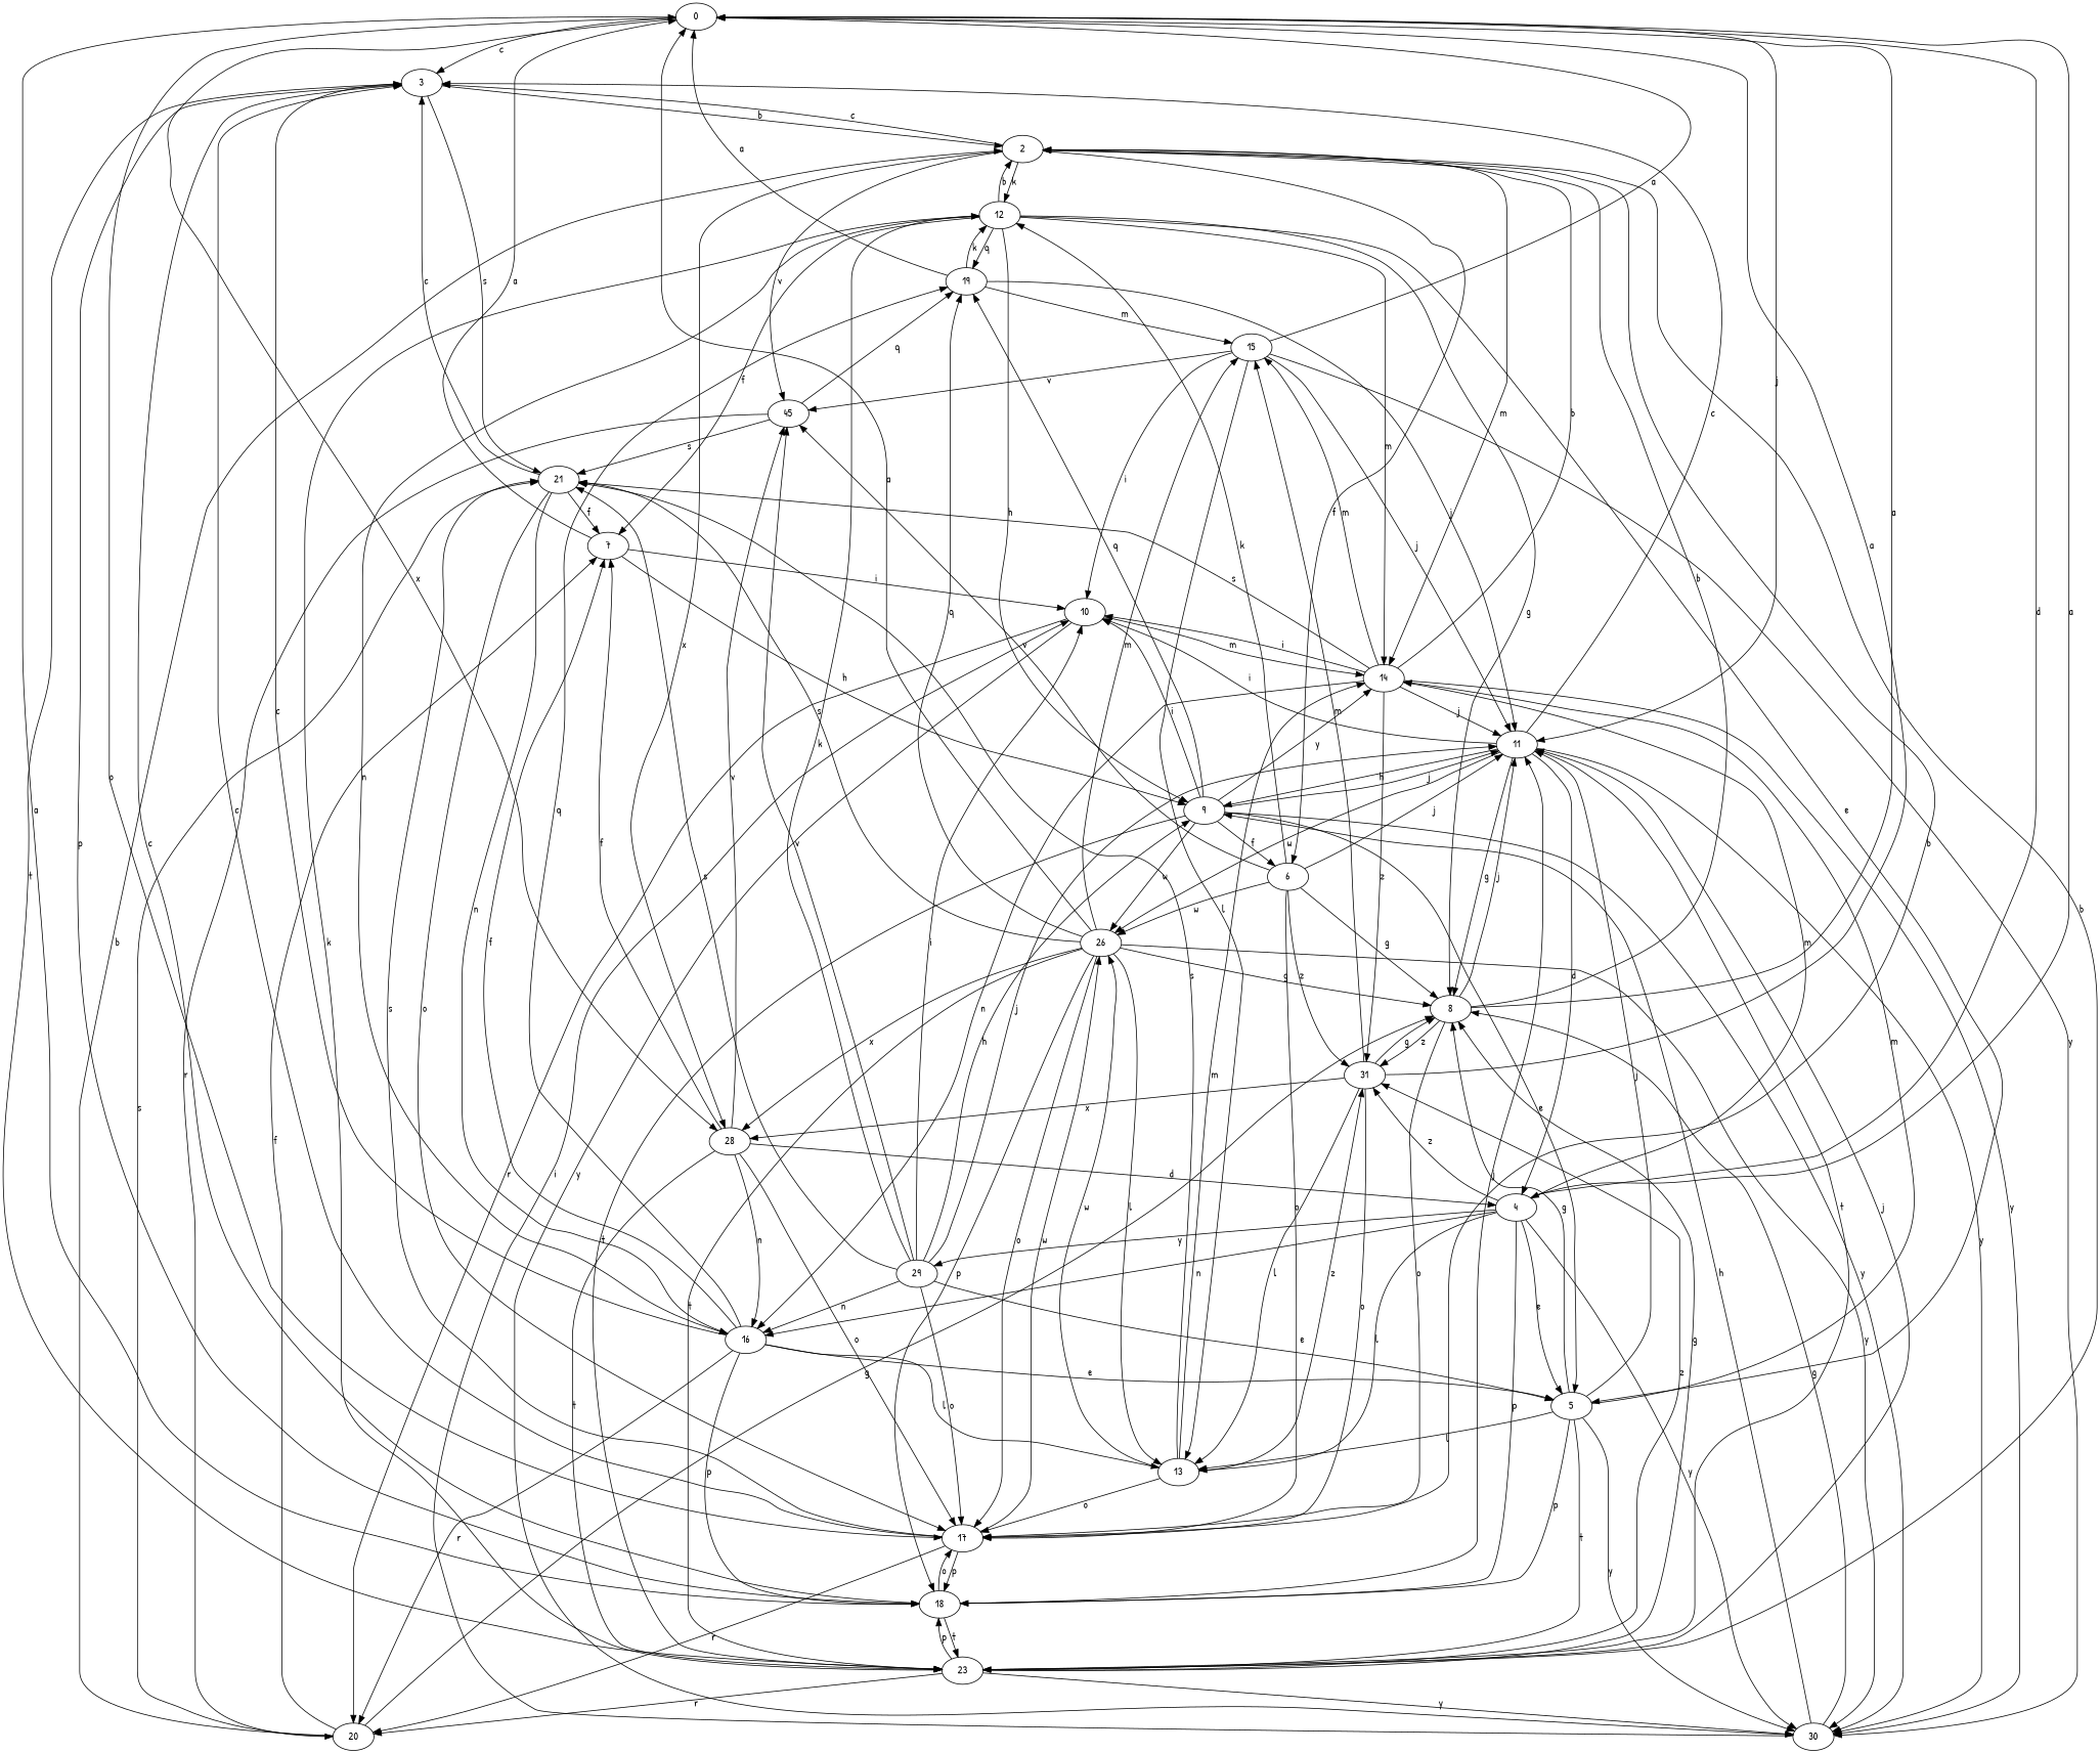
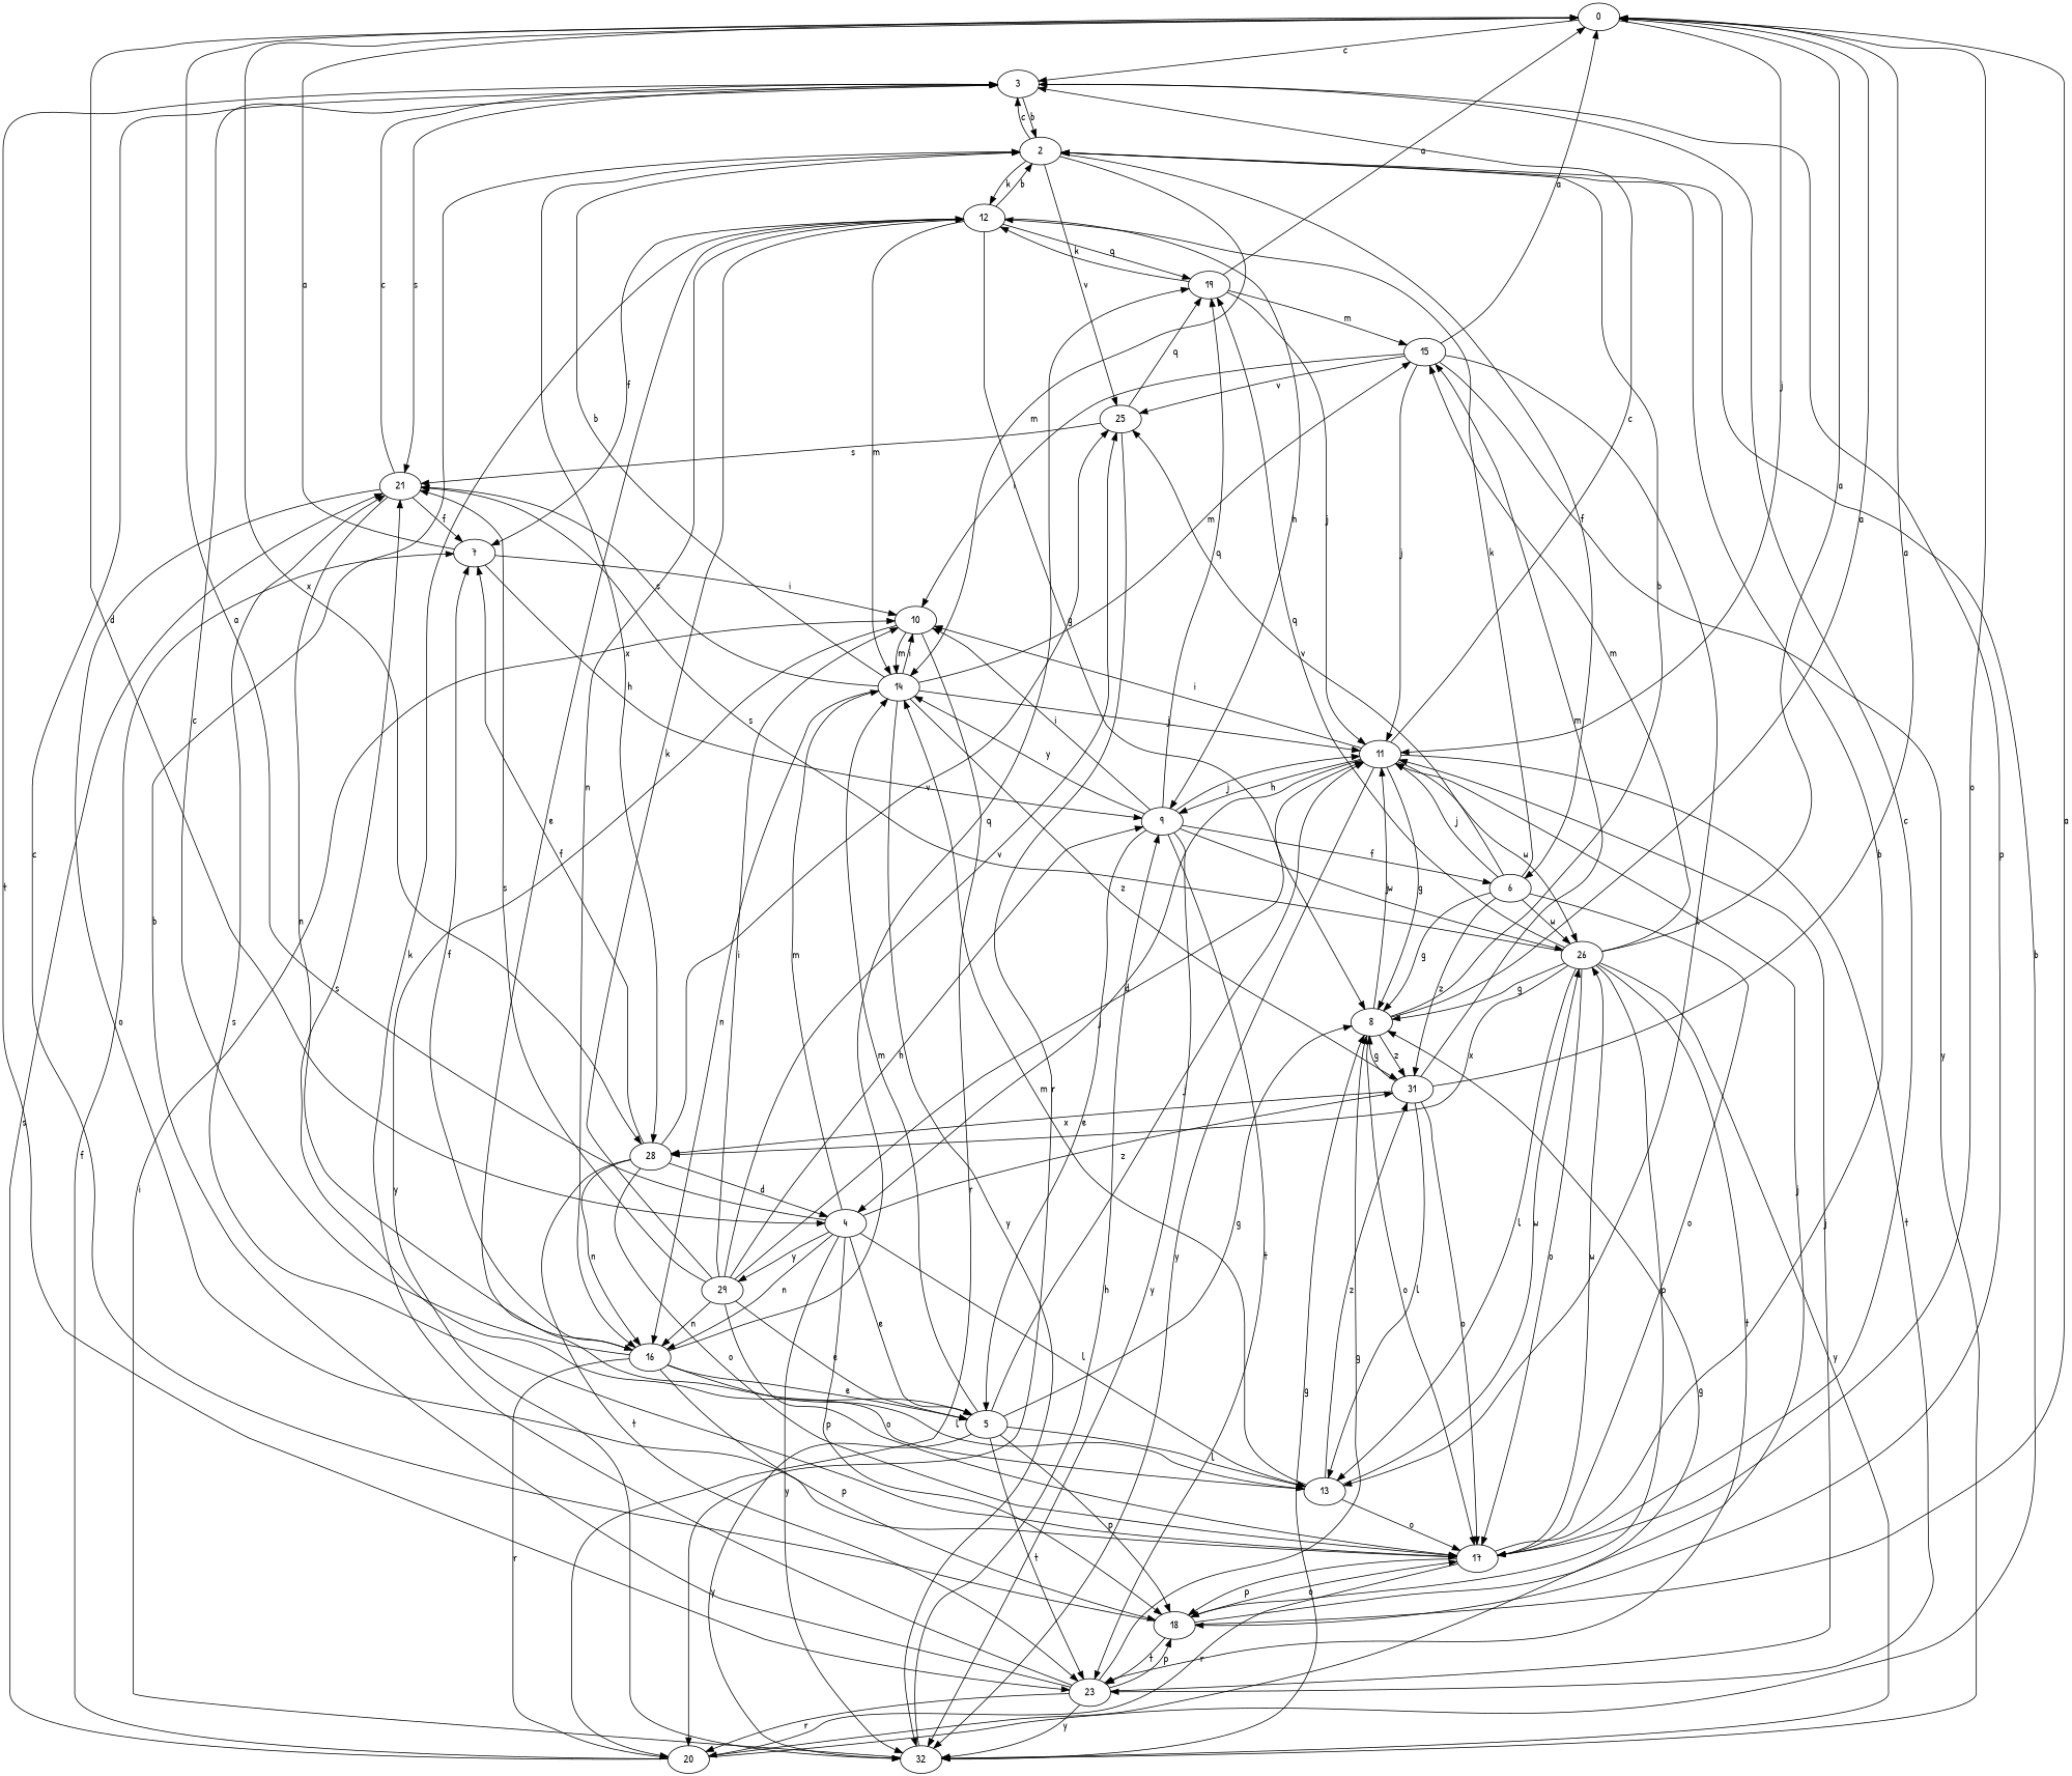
  strict digraph {
    fontname="Patrick Hand"
    node [fontname="Patrick Hand"]
    edge [fontname="Patrick Hand"]
    0
    3
    4
    11
    17
    28
    2
    18
    21
    23
    14
    5
    13
    16
    29
-   30
+   30 [label=32]
    31
    8
    26
    9
    10
    20
-   25 [label=45]
+   25
    7
    6
    12
    19
    15
    0 -> 3 [label=c]
    0 -> 4 [label=d]
    0 -> 11 [label=j]
    0 -> 17 [label=o]
    0 -> 28 [label=x]
    3 -> 2 [label=b]
    3 -> 18 [label=p]
    3 -> 21 [label=s]
    3 -> 23 [label=t]
    4 -> 0 [label=a]
    4 -> 18 [label=p]
    4 -> 14 [label=m]
    4 -> 5 [label=e]
    4 -> 13 [label=l]
    4 -> 16 [label=n]
    4 -> 29 [label=y]
    4 -> 30 [label=y]
    4 -> 31 [label=z]
    11 -> 3 [label=c]
    11 -> 4 [label=d]
    11 -> 23 [label=t]
    11 -> 30 [label=y]
    11 -> 8 [label=g]
    11 -> 26 [label=w]
    11 -> 9 [label=h]
    11 -> 10 [label=i]
    17 -> 3 [label=c]
    17 -> 2 [label=b]
    17 -> 18 [label=p]
    17 -> 21 [label=s]
    17 -> 26 [label=w]
    17 -> 20 [label=r]
    28 -> 4 [label=d]
    28 -> 17 [label=o]
    28 -> 23 [label=t]
    28 -> 16 [label=n]
    28 -> 25 [label=v]
    28 -> 7 [label=f]
    2 -> 3 [label=c]
    2 -> 28 [label=x]
    2 -> 14 [label=m]
    2 -> 25 [label=v]
    2 -> 6 [label=f]
    2 -> 12 [label=k]
    18 -> 0 [label=a]
    18 -> 3 [label=c]
    18 -> 11 [label=j]
    18 -> 17 [label=o]
    18 -> 23 [label=t]
    21 -> 3 [label=c]
    21 -> 17 [label=o]
    21 -> 16 [label=n]
    21 -> 7 [label=f]
    23 -> 11 [label=j]
    23 -> 2 [label=b]
    23 -> 18 [label=p]
    23 -> 30 [label=y]
-   23 -> 31 [label=z]
    23 -> 8 [label=g]
    23 -> 20 [label=r]
    23 -> 12 [label=k]
    14 -> 11 [label=j]
    14 -> 2 [label=b]
    14 -> 21 [label=s]
    14 -> 16 [label=n]
    14 -> 30 [label=y]
    14 -> 31 [label=z]
    14 -> 10 [label=i]
    14 -> 15 [label=m]
    5 -> 11 [label=j]
    5 -> 18 [label=p]
    5 -> 23 [label=t]
    5 -> 14 [label=m]
    5 -> 13 [label=l]
    5 -> 30 [label=y]
    5 -> 8 [label=g]
    13 -> 17 [label=o]
    13 -> 21 [label=s]
    13 -> 14 [label=m]
    13 -> 31 [label=z]
    13 -> 26 [label=w]
    16 -> 3 [label=c]
    16 -> 18 [label=p]
    16 -> 5 [label=e]
    16 -> 13 [label=l]
    16 -> 20 [label=r]
    16 -> 7 [label=f]
    16 -> 19 [label=q]
    29 -> 11 [label=j]
    29 -> 17 [label=o]
    29 -> 21 [label=s]
    29 -> 5 [label=e]
    29 -> 16 [label=n]
    29 -> 9 [label=h]
    29 -> 10 [label=i]
    29 -> 25 [label=v]
    29 -> 12 [label=k]
    30 -> 8 [label=g]
    30 -> 9 [label=h]
    30 -> 10 [label=i]
    31 -> 0 [label=a]
    31 -> 17 [label=o]
    31 -> 28 [label=x]
    31 -> 13 [label=l]
    31 -> 8 [label=g]
    31 -> 15 [label=m]
    8 -> 0 [label=a]
    8 -> 11 [label=j]
    8 -> 17 [label=o]
    8 -> 2 [label=b]
    8 -> 31 [label=z]
    26 -> 0 [label=a]
    26 -> 17 [label=o]
    26 -> 28 [label=x]
    26 -> 18 [label=p]
    26 -> 21 [label=s]
    26 -> 23 [label=t]
    26 -> 13 [label=l]
    26 -> 30 [label=y]
    26 -> 8 [label=g]
    26 -> 19 [label=q]
    26 -> 15 [label=m]
    9 -> 11 [label=j]
    9 -> 23 [label=t]
    9 -> 14 [label=y]
    9 -> 5 [label=e]
    9 -> 30 [label=y]
    9 -> 26 [label=w]
    9 -> 10 [label=i]
    9 -> 6 [label=f]
    9 -> 19 [label=q]
    10 -> 14 [label=m]
    10 -> 30 [label=y]
    10 -> 20 [label=r]
    20 -> 2 [label=b]
    20 -> 21 [label=s]
    20 -> 8 [label=g]
    20 -> 7 [label=f]
    25 -> 21 [label=s]
    25 -> 20 [label=r]
    25 -> 19 [label=q]
    7 -> 0 [label=a]
    7 -> 9 [label=h]
    7 -> 10 [label=i]
    6 -> 11 [label=j]
    6 -> 17 [label=o]
    6 -> 31 [label=z]
    6 -> 8 [label=g]
    6 -> 26 [label=w]
    6 -> 25 [label=v]
    6 -> 12 [label=k]
    12 -> 2 [label=b]
    12 -> 14 [label=m]
    12 -> 5 [label=e]
    12 -> 16 [label=n]
    12 -> 8 [label=g]
    12 -> 9 [label=h]
    12 -> 7 [label=f]
    12 -> 19 [label=q]
    19 -> 0 [label=a]
    19 -> 11 [label=j]
    19 -> 12 [label=k]
    19 -> 15 [label=m]
    15 -> 0 [label=a]
    15 -> 11 [label=j]
    15 -> 13 [label=l]
    15 -> 30 [label=y]
    15 -> 10 [label=i]
    15 -> 25 [label=v]
  }
